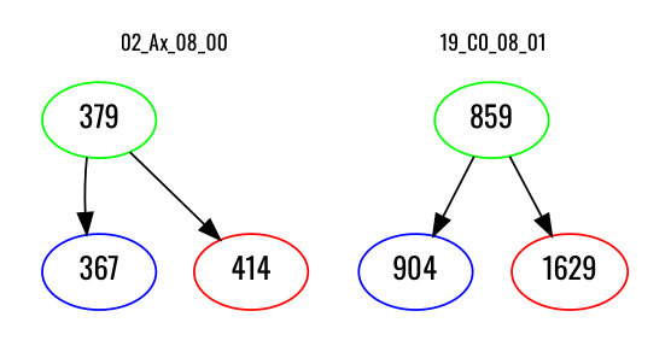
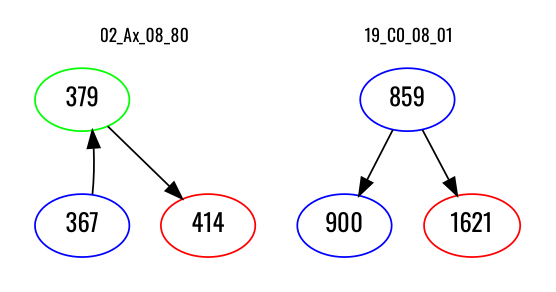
  digraph {
    fontname=Oswald
    node [color=green fontname=Oswald]
    edge [color=black fontname=Oswald]
    n1 [label=379]
    n2 [color=blue label=367]
    n3 [color=red label=414]
-   n4 [label=859]
-   n5 [color=blue label=904]
-   n6 [color=red label=1629]
+   n4 [color=blue label=859]
+   n5 [color=blue label=900]
+   n6 [color=red label=1621]
    subgraph cluster_1 {
      color=white
      fontsize=10
-     label="02_Ax_08_00"
+     label="02_Ax_08_80"
      n1
      n2
      n3
    }
    subgraph cluster_2 {
      color=white
      fontsize=10
      label="19_C0_08_01"
      n4
      n5
      n6
    }
-   n1 -> n2
+   n2 -> n1
    n1 -> n3
    n4 -> n5
    n4 -> n6
  }
